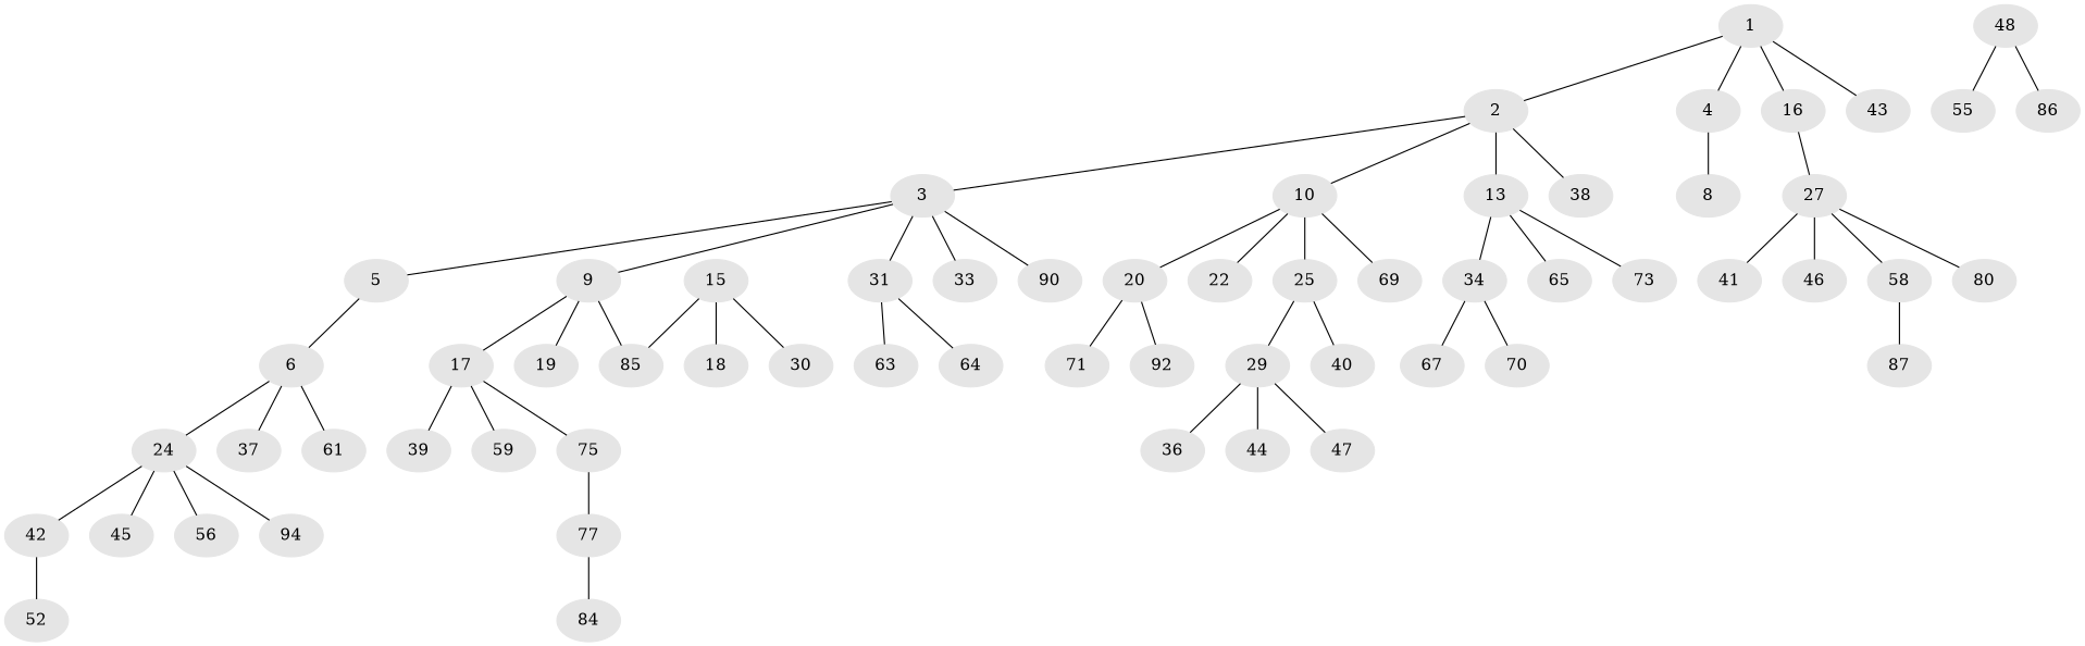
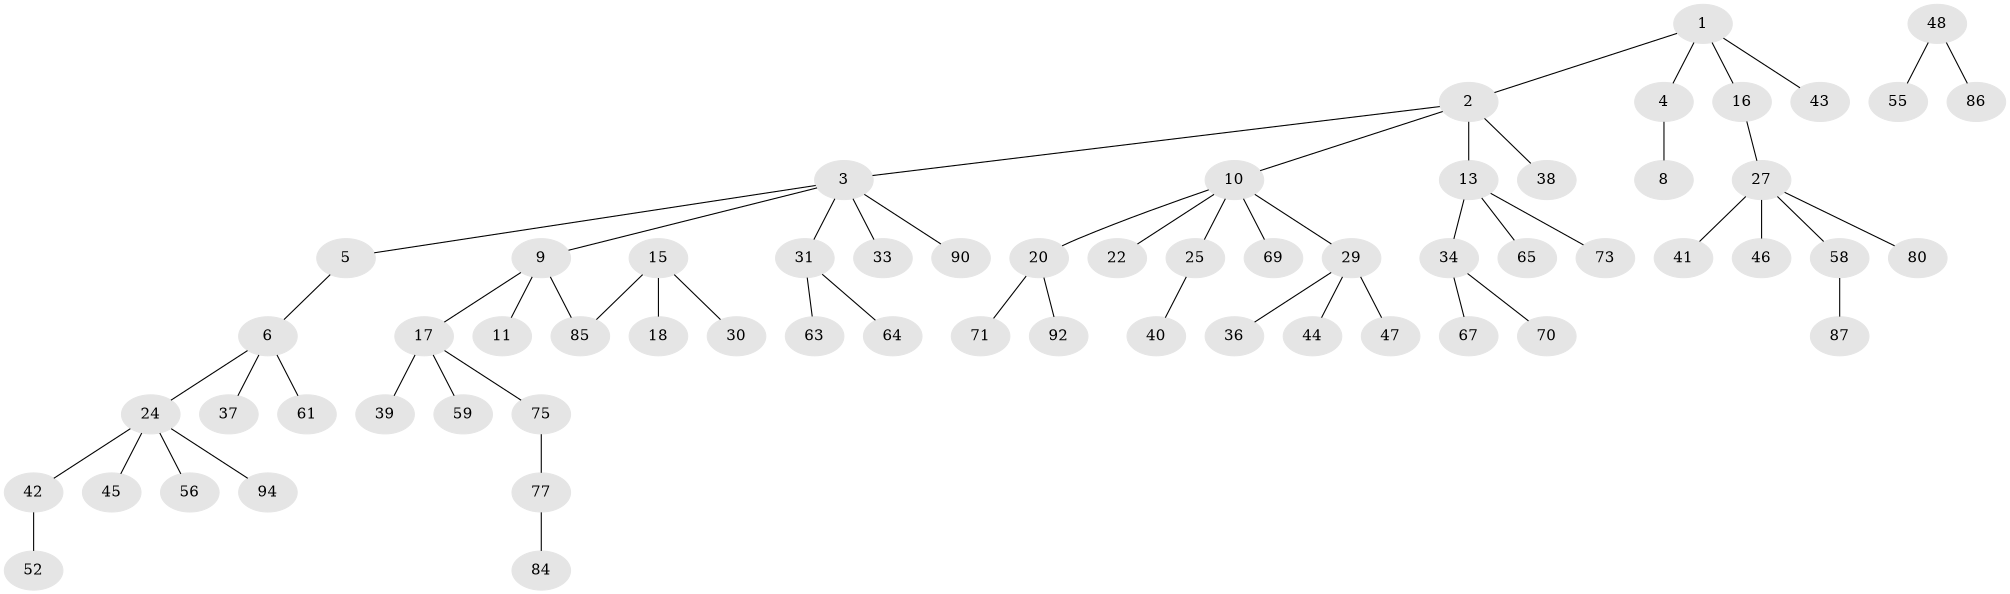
  graph {
    node [color=gray90 style=filled]
    1 [super="+11"]
    2 [super="+12"]
    4 [super="+83"]
    16 [super="+62"]
    43
    3 [super="+7"]
    10 [super="+23"]
    13 [super="+32"]
    38
    8 [super="+79"]
    27 [super="+35"]
    48 [super="+53"]
    55 [super="+91"]
    86
    5 [super="+28"]
    9 [super="+14"]
    31 [super="+50"]
    33 [super="+60"]
    90
    20 [super="+68"]
    22
    25 [super="+74"]
    69
    34
    65
    73
    6 [super="+26"]
    17 [super="+51"]
-   19 [super="+88"]
+   19 [super="+88" label=11]
    85
    63
    64
    24
    37
    61
    42 [super="+66"]
    45
    56 [super="+93"]
    94
    15 [super="+21"]
    18
    30
    39 [super="+49"]
    59
    75
    71 [super="+95"]
    92
    29 [super="+54"]
    40
    67 [super="+81"]
    70 [super="+78"]
    41
    46 [super="+76"]
    58 [super="+72"]
    80
    77 [super="+82"]
    52 [super="+57"]
    36
    44
    47
    87
    84
    1 -- 2
    1 -- 4
    1 -- 16
    1 -- 43
    2 -- 3
    2 -- 10
    2 -- 13
    2 -- 38
    4 -- 8
    16 -- 27
    3 -- 5
    3 -- 9
    3 -- 31
    3 -- 33
    3 -- 90
    10 -- 20
    10 -- 22
    10 -- 25
    10 -- 69
    13 -- 34
    13 -- 65
    13 -- 73
    27 -- 41
    27 -- 46
    27 -- 58
    27 -- 80
    48 -- 55
    48 -- 86
    5 -- 6
    9 -- 17
    9 -- 19
    9 -- 85
    31 -- 63
    31 -- 64
    20 -- 71
    20 -- 92
-   25 -- 29
+   10 -- 29
    25 -- 40
    34 -- 67
    34 -- 70
    6 -- 24
    6 -- 37
    6 -- 61
    17 -- 39
    17 -- 59
    17 -- 75
    24 -- 42
    24 -- 45
    24 -- 56
    24 -- 94
    42 -- 52
    15 -- 85
    15 -- 18
    15 -- 30
    75 -- 77
    29 -- 36
    29 -- 44
    29 -- 47
    58 -- 87
    77 -- 84
  }
